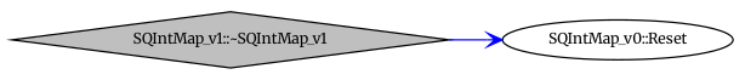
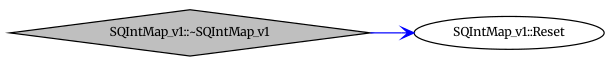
  digraph {
    rankdir=LR
    fontname=Merriweather
    node [color=black fontname=Merriweather fontsize=10]
    n1 [fillcolor=grey75 fontcolor=black height=0.2 label="SQIntMap_v1::~SQIntMap_v1" shape=diamond style=filled width=0.4]
-   n2 [height=0.2 label="SQIntMap_v0::Reset" shape=ellipse width=0.4]
+   n2 [height=0.2 label="SQIntMap_v1::Reset" shape=ellipse width=0.4]
    n1 -> n2 [color=blue fontname=Merriweather fontsize=10 labelfontname=FreeSans labelfontsize=10 style=solid arrowhead=vee]
  }
